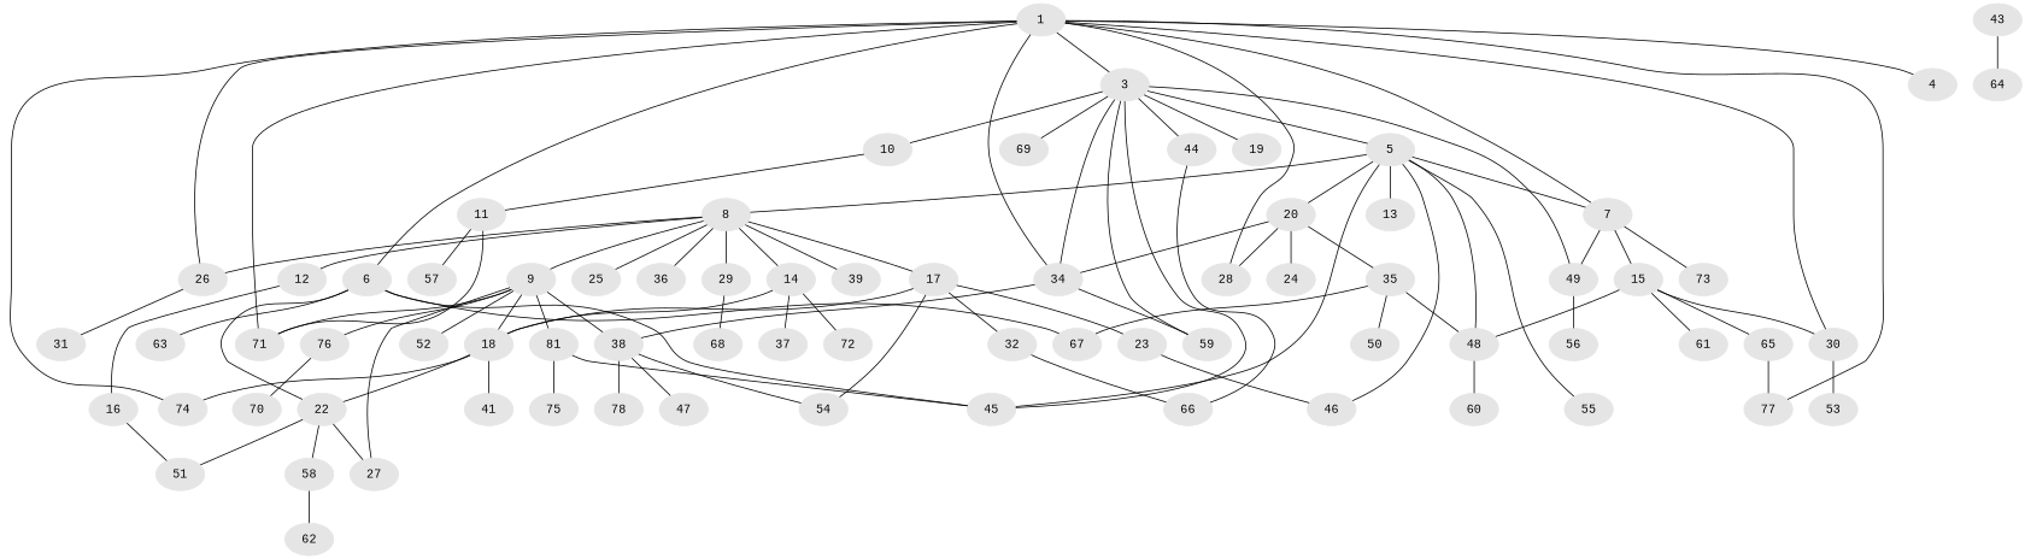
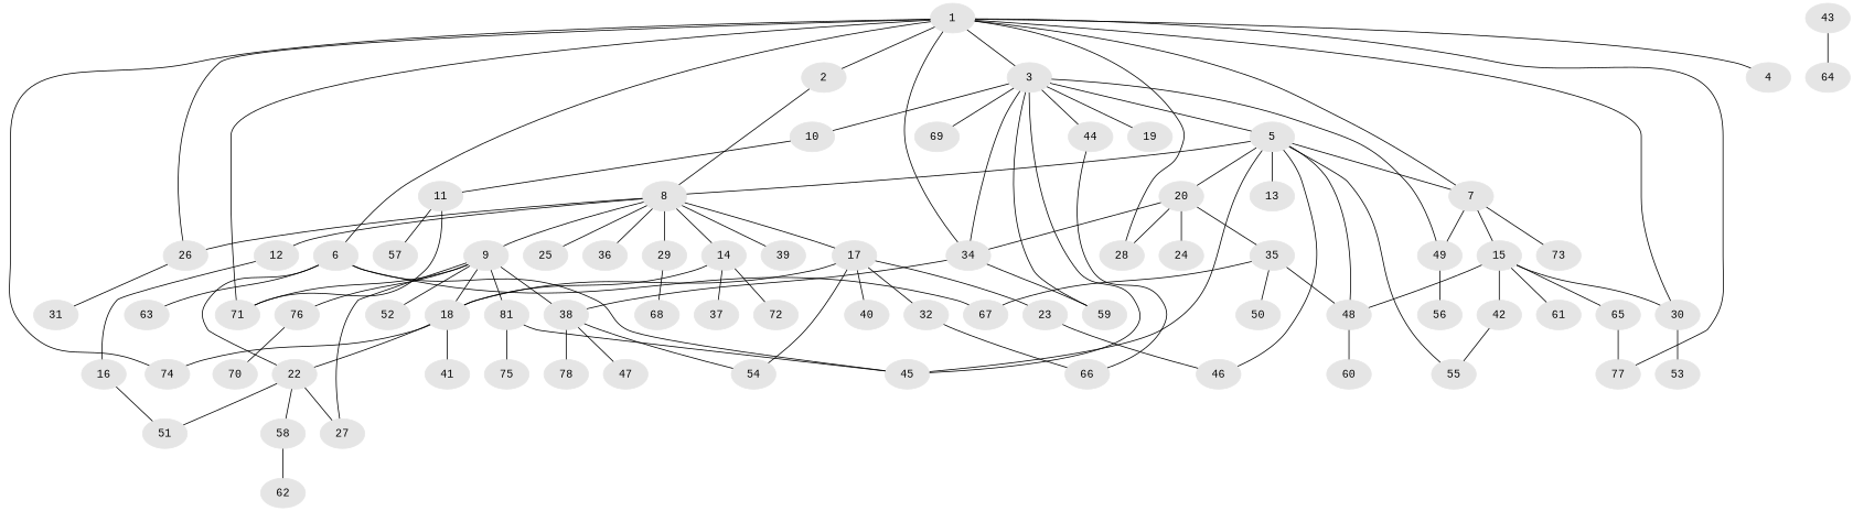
  graph {
    fontname="Liberation Mono"
    node [color=gray90 fontname="Liberation Mono" style=filled]
    edge [fontname="Liberation Mono"]
    1
+   2
    3
    4
    6
    7
    26
    28
    34
    71
    74
    77
    30
    8
    5
    10
    19
    44
    45
    49
    59
    69
    67
    22
    63
    15
    73
    31
    38
    9
    12
    14
    17
    25
    29
    36
    39
    16
    51
    13
    20
    46
    48
    55
    11
    66
    56
    24
    35
    60
    27
    58
+   42
    61
    65
    18
    n57 [label=81]
    52
    76
    37
    72
    23
    32
+   40
    54
    68
    41
    75
    47
    78
    70
    57
    53
    50
    62
    43
    64
+   1 -- 2
    1 -- 3
    1 -- 4
    1 -- 6
    1 -- 7
    1 -- 26
    1 -- 28
    1 -- 34
    1 -- 71
    1 -- 74
    1 -- 77
    1 -- 30
+   2 -- 8
    3 -- 34
    3 -- 5
    3 -- 10
    3 -- 19
    3 -- 44
    3 -- 45
    3 -- 49
    3 -- 59
    3 -- 69
    6 -- 45
    6 -- 67
    6 -- 22
    6 -- 63
    7 -- 49
    7 -- 15
    7 -- 73
    26 -- 31
    34 -- 59
    34 -- 38
    30 -- 53
    8 -- 26
    8 -- 9
    8 -- 12
    8 -- 14
    8 -- 17
    8 -- 25
    8 -- 29
    8 -- 36
    8 -- 39
    5 -- 7
    5 -- 8
    5 -- 45
    5 -- 13
    5 -- 20
    5 -- 46
    5 -- 48
    5 -- 55
    10 -- 11
    44 -- 66
    49 -- 56
    22 -- 51
    22 -- 27
    22 -- 58
    15 -- 30
    15 -- 48
+   15 -- 42
    15 -- 61
    15 -- 65
    38 -- 54
    38 -- 47
    38 -- 78
    9 -- 71
    9 -- 38
    9 -- 27
    9 -- 18
    9 -- n57
    9 -- 52
    9 -- 76
    12 -- 16
    14 -- 18
    14 -- 37
    14 -- 72
    17 -- 18
    17 -- 23
    17 -- 32
+   17 -- 40
    17 -- 54
    29 -- 68
    16 -- 51
    20 -- 28
    20 -- 34
    20 -- 24
    20 -- 35
    48 -- 60
    11 -- 71
    11 -- 57
    35 -- 67
    35 -- 48
    35 -- 50
    58 -- 62
+   42 -- 55
    65 -- 77
    18 -- 74
    18 -- 22
    18 -- 41
    n57 -- 45
    n57 -- 75
    76 -- 70
    23 -- 46
    32 -- 66
    43 -- 64
  }
